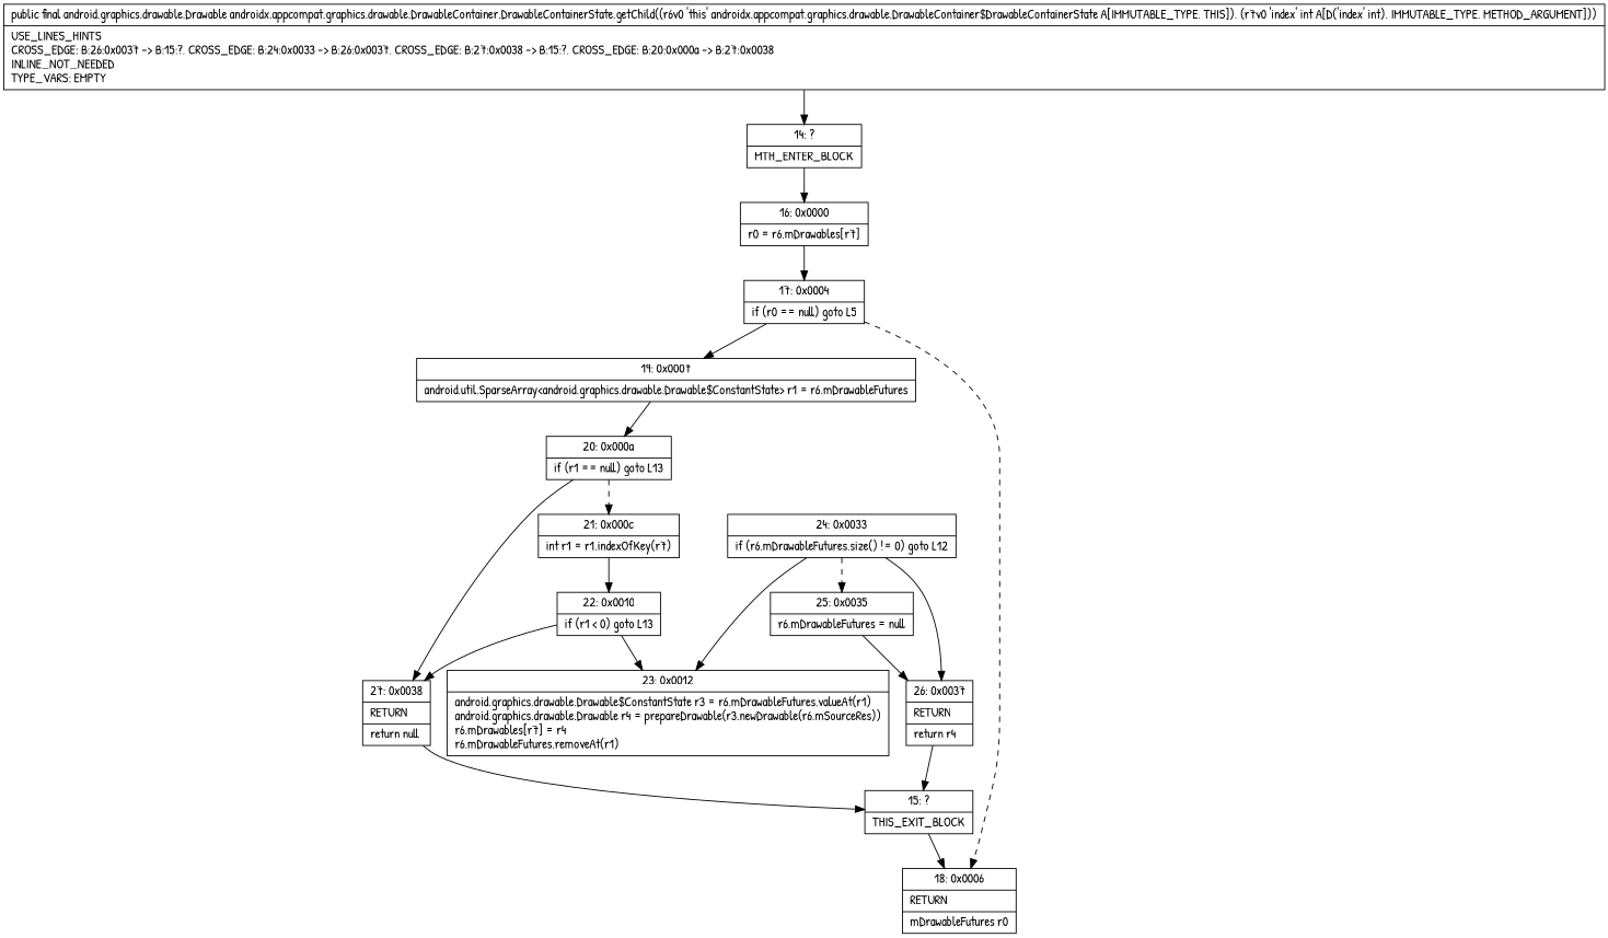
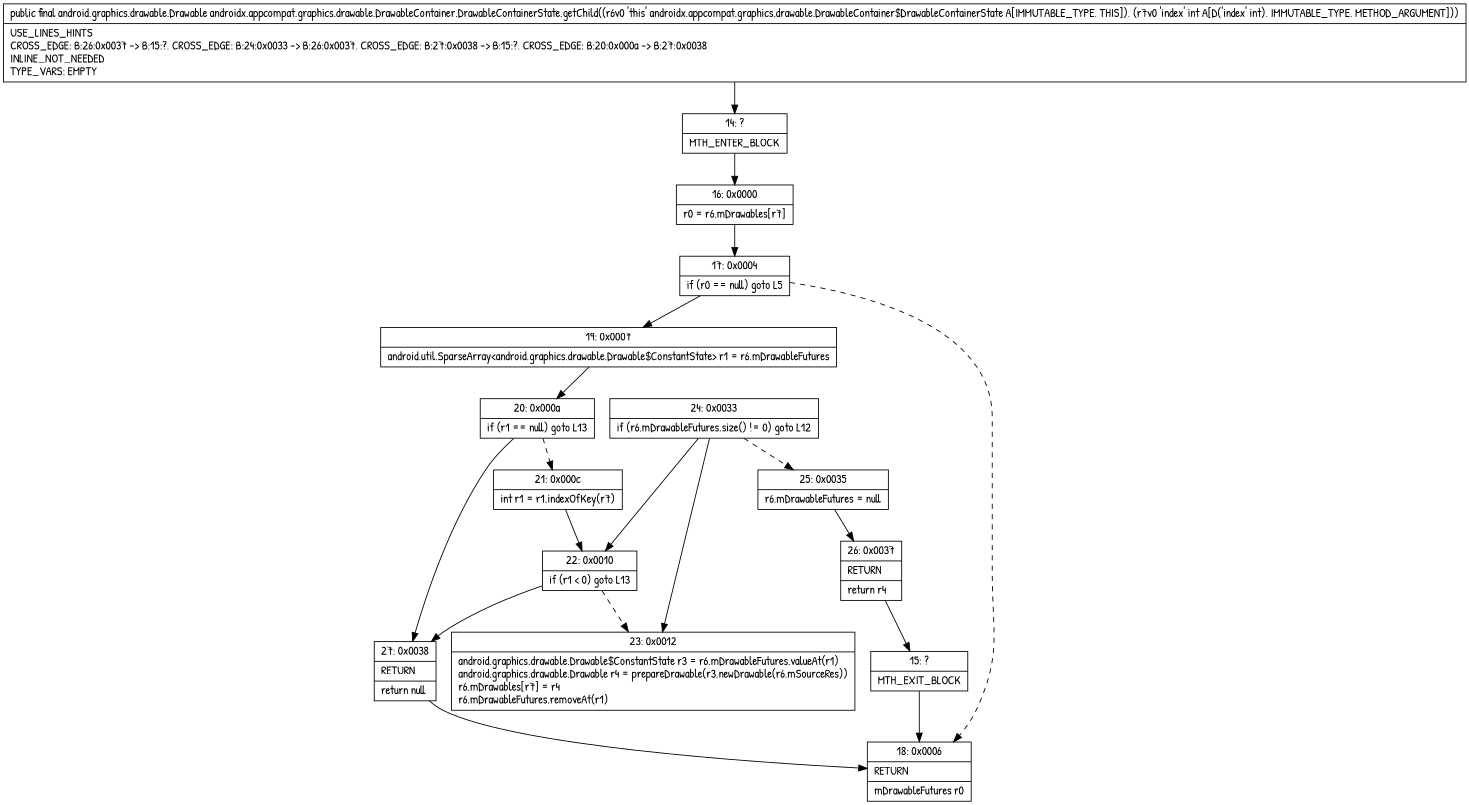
  digraph {
    fontname="Patrick Hand"
    node [fontname="Patrick Hand" shape=record]
    edge [fontname="Patrick Hand"]
    n1 [label="{14\:\ ?|MTH_ENTER_BLOCK\l}"]
    n2 [label="{16\:\ 0x0000|r0 = r6.mDrawables[r7]\l}"]
    n3 [label="{17\:\ 0x0004|if (r0 == null) goto L5\l}"]
    n4 [label="{18\:\ 0x0006|RETURN\l|mDrawableFutures r0\l}"]
    n5 [label="{19\:\ 0x0007|android.util.SparseArray\<android.graphics.drawable.Drawable$ConstantState\> r1 = r6.mDrawableFutures\l}"]
    n6 [label="{20\:\ 0x000a|if (r1 == null) goto L13\l}"]
-   n7 [label="{15\:\ ?|THIS_EXIT_BLOCK\l}"]
+   n7 [label="{15\:\ ?|MTH_EXIT_BLOCK\l}"]
    n8 [label="{21\:\ 0x000c|int r1 = r1.indexOfKey(r7)\l}"]
    n9 [label="{27\:\ 0x0038|RETURN\l|return null\l}"]
    n10 [label="{22\:\ 0x0010|if (r1 \< 0) goto L13\l}"]
    n11 [label="{23\:\ 0x0012|android.graphics.drawable.Drawable$ConstantState r3 = r6.mDrawableFutures.valueAt(r1)\landroid.graphics.drawable.Drawable r4 = prepareDrawable(r3.newDrawable(r6.mSourceRes))\lr6.mDrawables[r7] = r4\lr6.mDrawableFutures.removeAt(r1)\l}"]
    n12 [label="{24\:\ 0x0033|if (r6.mDrawableFutures.size() != 0) goto L12\l}"]
    n13 [label="{25\:\ 0x0035|r6.mDrawableFutures = null\l}"]
    n14 [label="{26\:\ 0x0037|RETURN\l|return r4\l}"]
    n15 [label="{public final android.graphics.drawable.Drawable androidx.appcompat.graphics.drawable.DrawableContainer.DrawableContainerState.getChild((r6v0 'this' androidx.appcompat.graphics.drawable.DrawableContainer$DrawableContainerState A[IMMUTABLE_TYPE, THIS]), (r7v0 'index' int A[D('index' int), IMMUTABLE_TYPE, METHOD_ARGUMENT]))  | USE_LINES_HINTS\lCROSS_EDGE: B:26:0x0037 \-\> B:15:?, CROSS_EDGE: B:24:0x0033 \-\> B:26:0x0037, CROSS_EDGE: B:27:0x0038 \-\> B:15:?, CROSS_EDGE: B:20:0x000a \-\> B:27:0x0038\lINLINE_NOT_NEEDED\lTYPE_VARS: EMPTY\l}"]
    n1 -> n2
    n2 -> n3
    n3 -> n4 [style=dashed]
    n3 -> n5
    n5 -> n6
    n6 -> n8 [style=dashed]
    n6 -> n9
    n7 -> n4
    n8 -> n10
-   n9 -> n7
+   n9 -> n4
    n10 -> n9
-   n10 -> n11 [style=solid]
+   n10 -> n11 [style=dashed]
    n12 -> n11
    n12 -> n13 [style=dashed]
-   n12 -> n14
+   n12 -> n10
    n13 -> n14
    n14 -> n7
    n15 -> n1
  }
